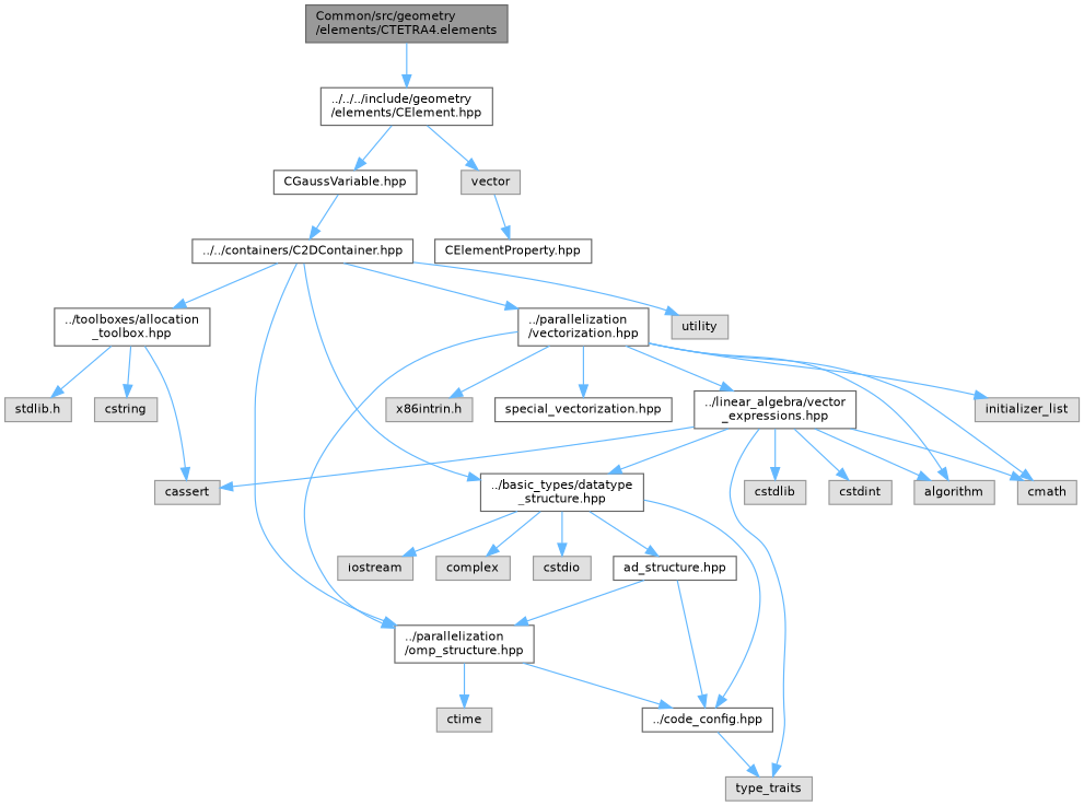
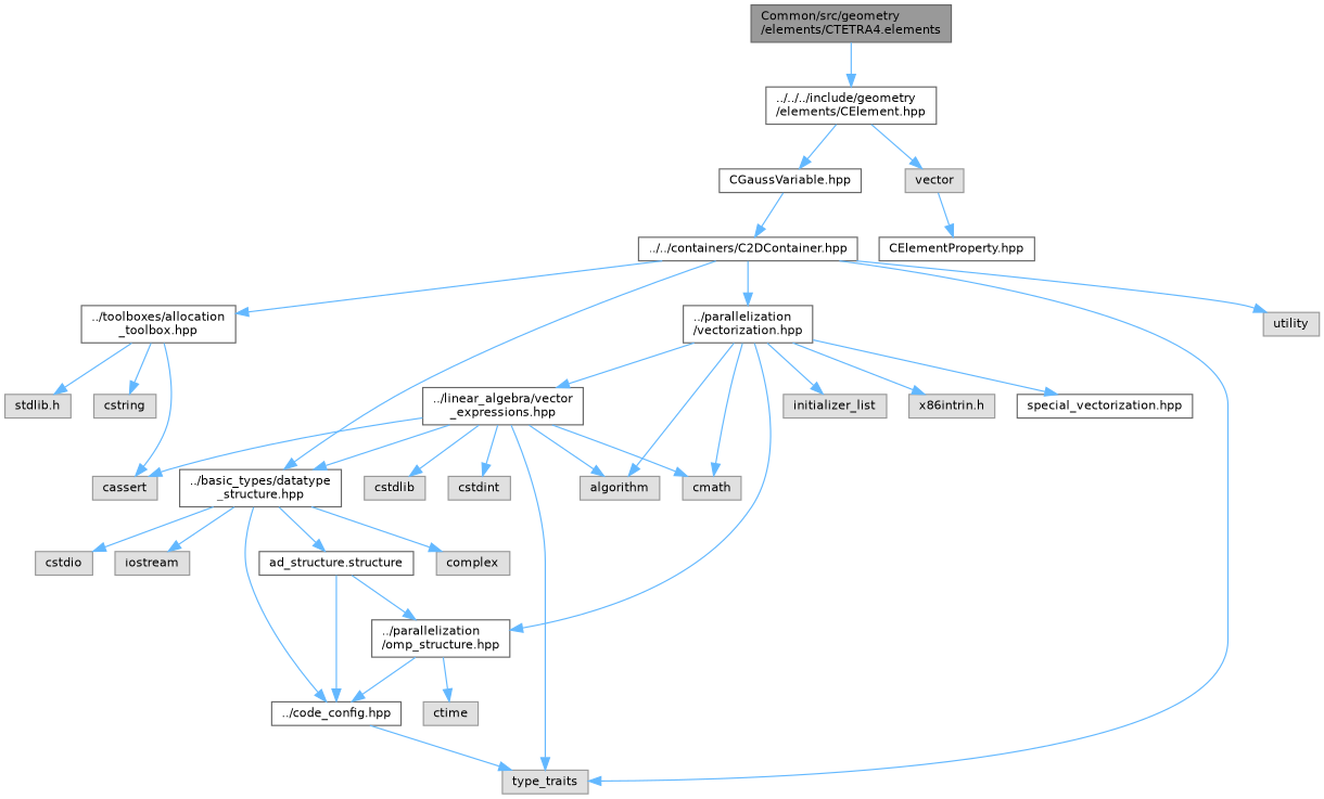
  digraph {
    node [color=grey60 fillcolor="#E0E0E0" fontname=Helvetica fontsize=10 shape=box style=filled]
    edge [color=steelblue1 fontname=Helvetica fontsize=10 labelfontname=Helvetica labelfontsize=10 style=solid]
    n1 [color=gray40 fillcolor=grey60 fontcolor=black height=0.2 label="Common/src/geometry\l/elements/CTETRA4.elements" width=0.4]
    n2 [color=grey40 fillcolor=white height=0.2 label="../../../include/geometry\l/elements/CElement.hpp" width=0.4]
    n3 [color=grey40 fillcolor=white height=0.2 label="CGaussVariable.hpp" width=0.4]
    n4 [height=0.2 label=vector width=0.4]
    n5 [color=grey40 fillcolor=white height=0.2 label="../../containers/C2DContainer.hpp" width=0.4]
    n6 [color=grey40 fillcolor=white height=0.2 label="CElementProperty.hpp" width=0.4]
    n7 [color=grey40 fillcolor=white height=0.2 label="../toolboxes/allocation\l_toolbox.hpp" width=0.4]
    n8 [color=grey40 fillcolor=white height=0.2 label="../basic_types/datatype\l_structure.hpp" width=0.4]
    n9 [height=0.2 label=type_traits width=0.4]
    n10 [color=grey40 fillcolor=white height=0.2 label="../parallelization\l/vectorization.hpp" width=0.4]
    n11 [height=0.2 label=utility width=0.4]
    n12 [height=0.2 label="stdlib.h" width=0.4]
    n13 [height=0.2 label=cstring width=0.4]
    n14 [height=0.2 label=cassert width=0.4]
    n15 [height=0.2 label=iostream width=0.4]
    n16 [height=0.2 label=complex width=0.4]
    n17 [height=0.2 label=cstdio width=0.4]
    n18 [color=grey40 fillcolor=white height=0.2 label="../code_config.hpp" width=0.4]
-   n19 [color=grey40 fillcolor=white height=0.2 label="ad_structure.hpp" width=0.4]
+   n19 [color=grey40 fillcolor=white height=0.2 label="ad_structure.structure" width=0.4]
    n20 [color=grey40 fillcolor=white height=0.2 label="../parallelization\l/omp_structure.hpp" width=0.4]
    n21 [color=grey40 fillcolor=white height=0.2 label="../linear_algebra/vector\l_expressions.hpp" width=0.4]
    n22 [height=0.2 label=algorithm width=0.4]
    n23 [height=0.2 label=cmath width=0.4]
    n24 [height=0.2 label=initializer_list width=0.4]
    n25 [height=0.2 label="x86intrin.h" width=0.4]
    n26 [color=grey40 fillcolor=white height=0.2 label="special_vectorization.hpp" width=0.4]
    n27 [height=0.2 label=ctime width=0.4]
    n28 [height=0.2 label=cstdlib width=0.4]
    n29 [height=0.2 label=cstdint width=0.4]
    n1 -> n2
    n2 -> n3
    n2 -> n4
    n3 -> n5
    n4 -> n6
    n5 -> n7
    n5 -> n8
-   n5 -> n20
+   n5 -> n9
    n5 -> n10
    n5 -> n11
    n7 -> n12
    n7 -> n13
    n7 -> n14
    n8 -> n15
    n8 -> n16
    n8 -> n17
    n8 -> n18
    n8 -> n19
    n10 -> n20
    n10 -> n21
    n10 -> n22
    n10 -> n23
    n10 -> n24
    n10 -> n25
    n10 -> n26
    n18 -> n9
    n19 -> n18
    n19 -> n20
    n20 -> n18
    n20 -> n27
    n21 -> n8
    n21 -> n9
    n21 -> n14
    n21 -> n22
    n21 -> n23
    n21 -> n28
    n21 -> n29
  }
